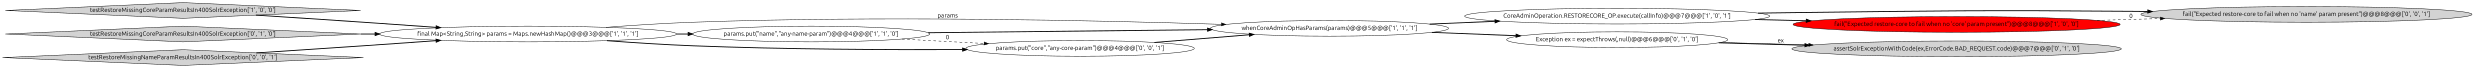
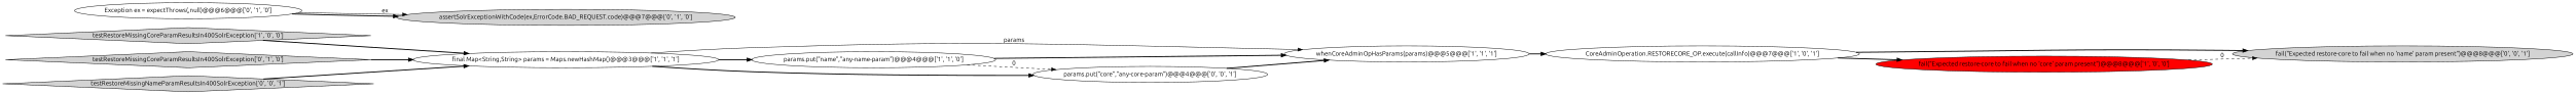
  digraph {
    rankdir=LR
    fontname=Ubuntu
    node [fillcolor=white shape=ellipse style=filled fontname=Ubuntu]
    edge [style=bold fontname=Ubuntu]
    n1 [label="whenCoreAdminOpHasParams(params)@@@5@@@['1', '1', '1']"]
    n2 [label="CoreAdminOperation.RESTORECORE_OP.execute(callInfo)@@@7@@@['1', '0', '1']"]
    n3 [label="Exception ex = expectThrows(,null)@@@6@@@['0', '1', '0']"]
    n4 [label="params.put(\"name\",\"any-name-param\")@@@4@@@['1', '1', '0']"]
    n5 [label="params.put(\"core\",\"any-core-param\")@@@4@@@['0', '0', '1']"]
    n6 [fillcolor=lightgray label="testRestoreMissingCoreParamResultsIn400SolrException['1', '0', '0']" shape=diamond]
    n7 [label="final Map<String,String> params = Maps.newHashMap()@@@3@@@['1', '1', '1']"]
    n8 [fillcolor=lightgray label="fail(\"Expected restore-core to fail when no 'name' param present\")@@@8@@@['0', '0', '1']"]
    n9 [fillcolor=red label="fail(\"Expected restore-core to fail when no 'core' param present\")@@@8@@@['1', '0', '0']"]
    n10 [fillcolor=lightgray label="assertSolrExceptionWithCode(ex,ErrorCode.BAD_REQUEST.code)@@@7@@@['0', '1', '0']"]
    n11 [fillcolor=lightgray label="testRestoreMissingCoreParamResultsIn400SolrException['0', '1', '0']" shape=diamond]
    n12 [fillcolor=lightgray label="testRestoreMissingNameParamResultsIn400SolrException['0', '0', '1']" shape=diamond]
    n1 -> n2
-   n1 -> n3
    n2 -> n8
    n2 -> n9
    n3 -> n10 [label=ex style=solid]
    n3 -> n10
    n4 -> n1
    n4 -> n5 [label=0 style=dashed]
    n5 -> n1
    n6 -> n7
    n7 -> n1 [label=params style=solid]
    n7 -> n4
    n7 -> n5
    n9 -> n8 [label=0 style=dashed]
    n11 -> n7
    n12 -> n7
  }
